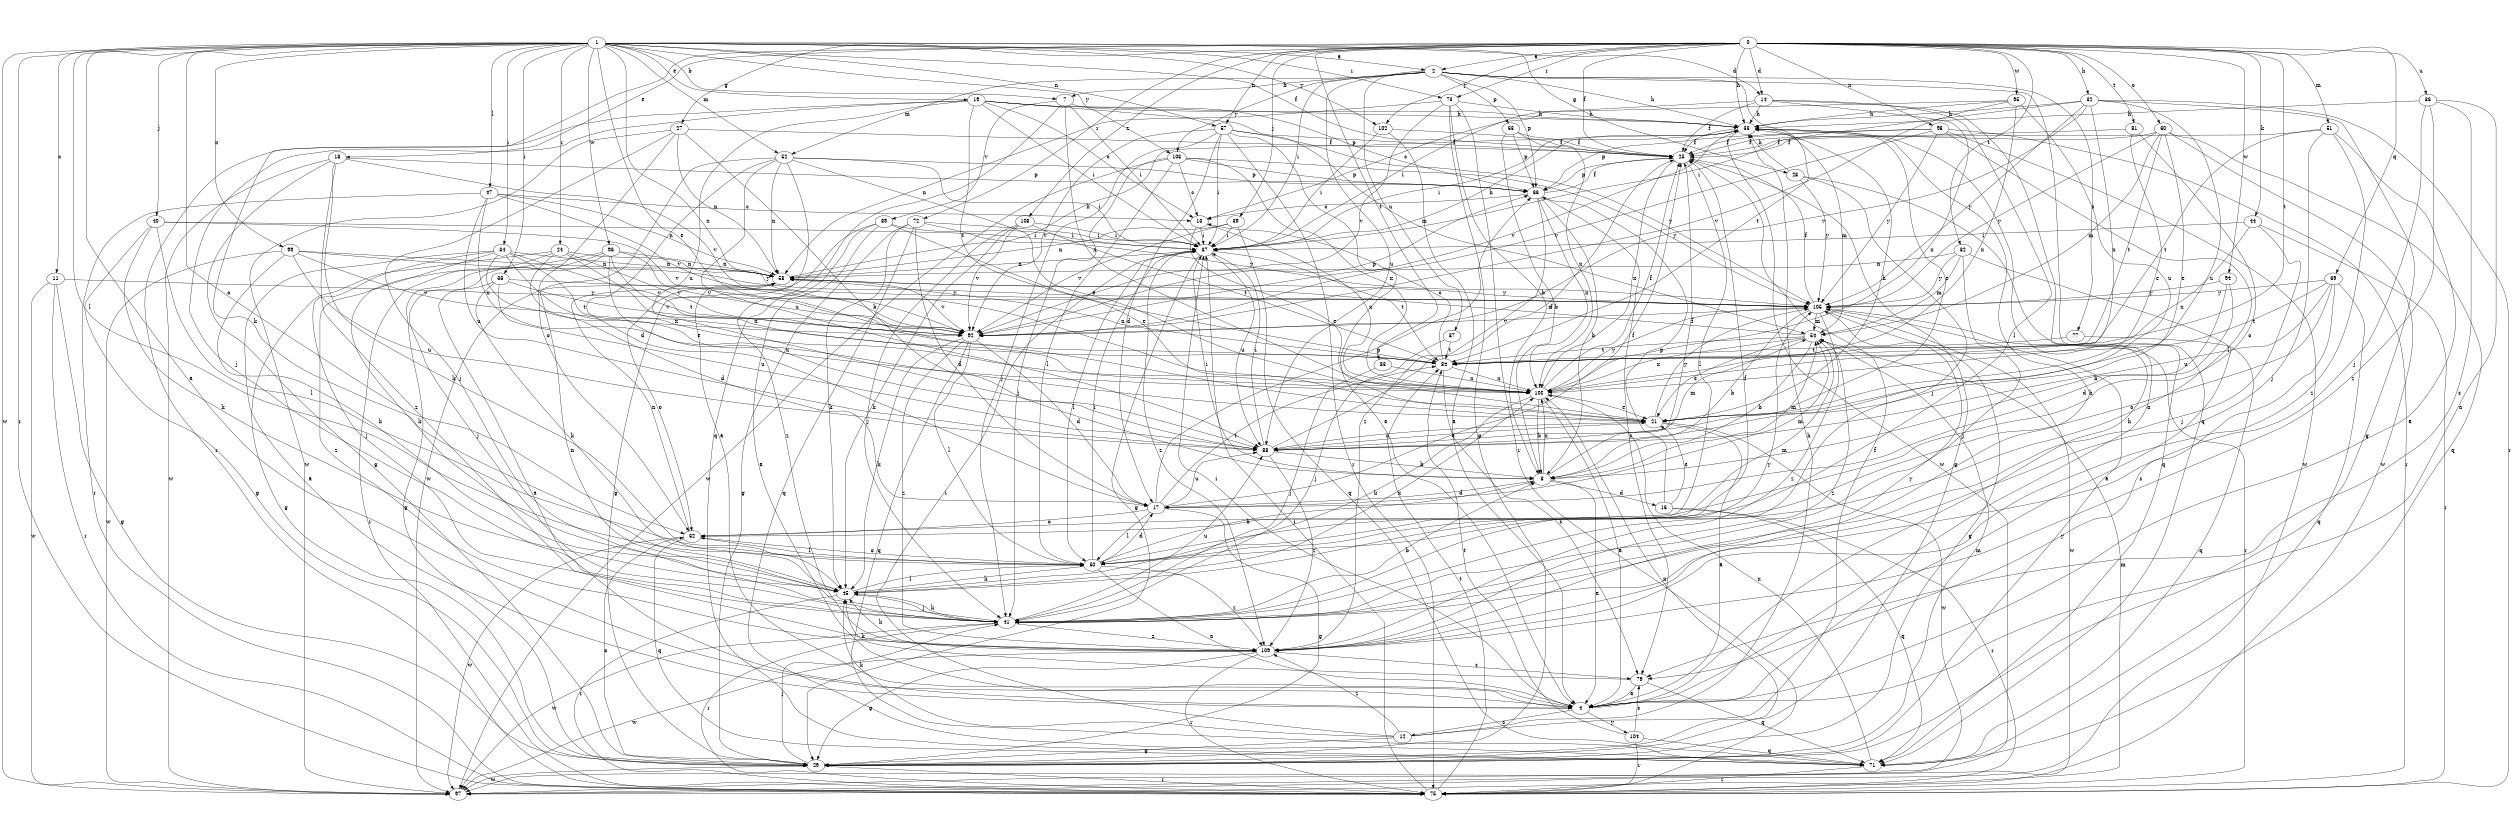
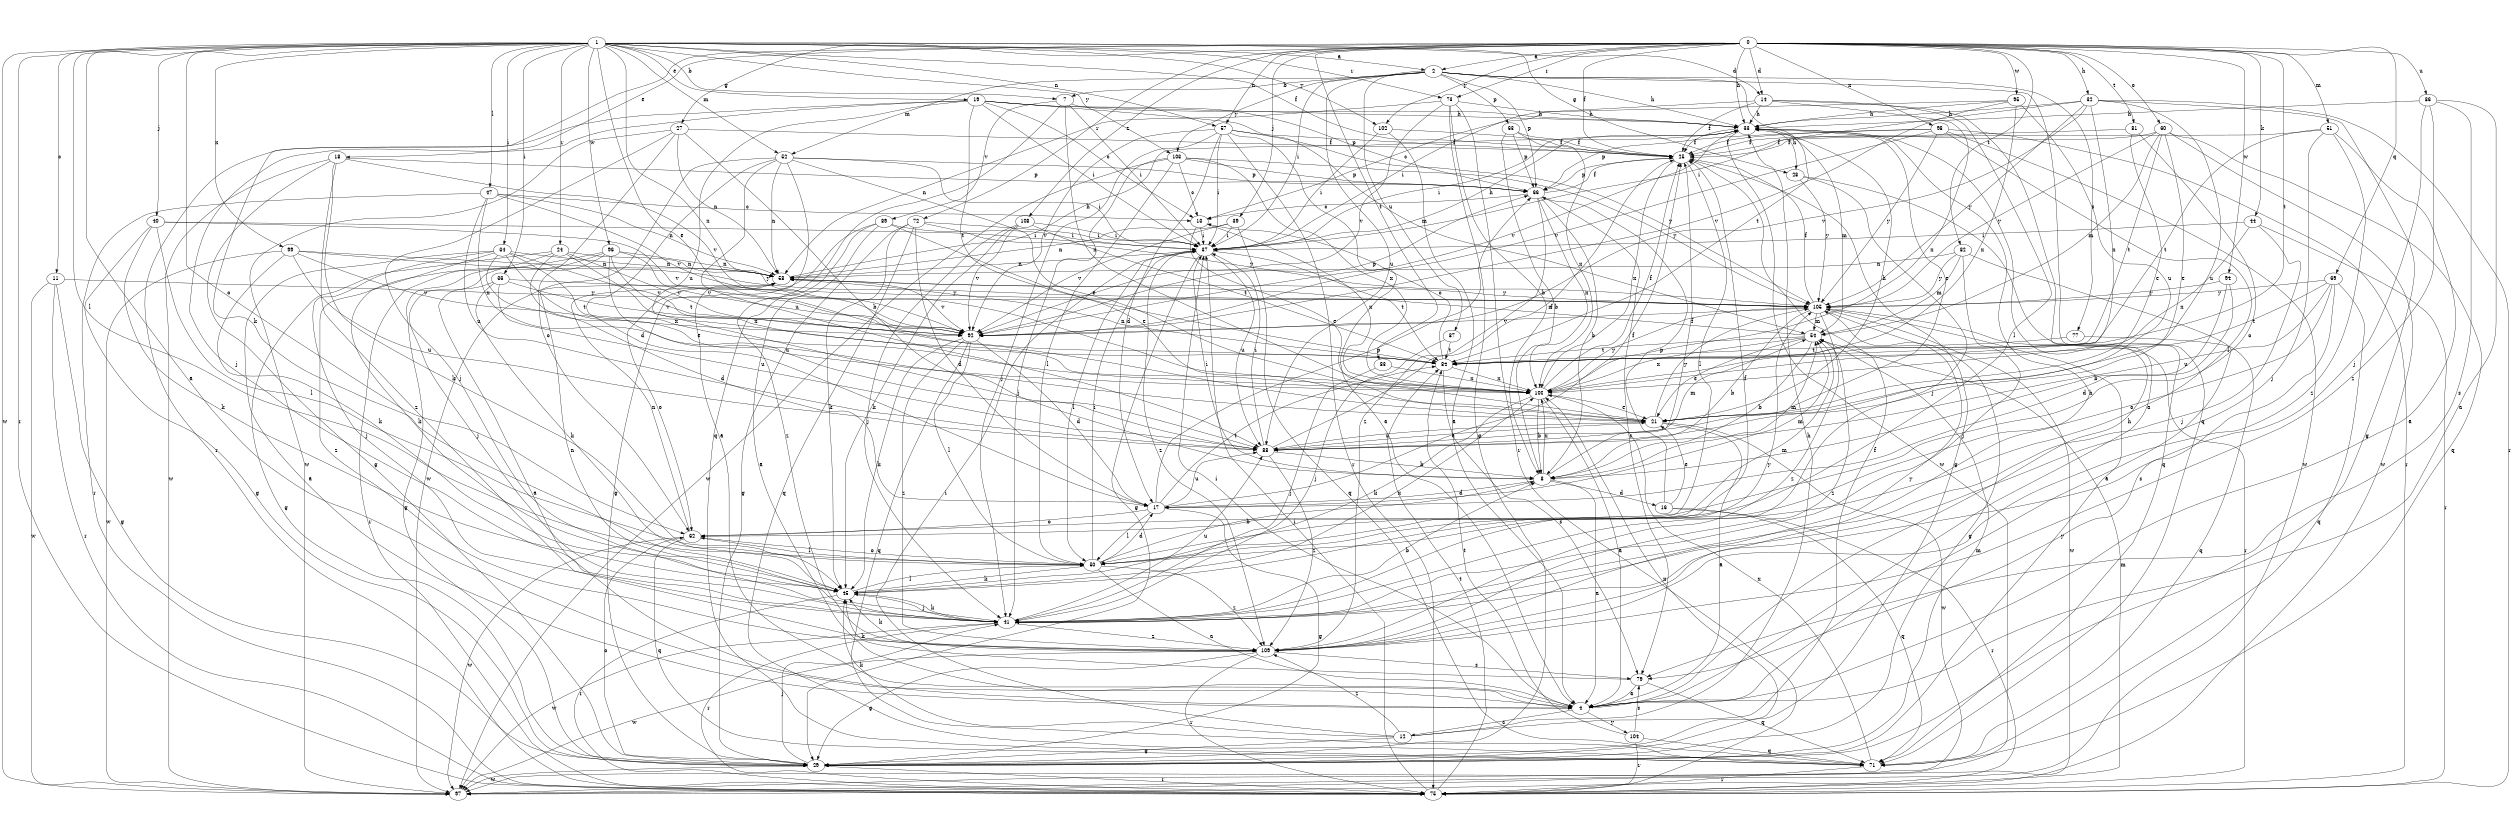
  strict digraph {
    0
    2
    14
    18
    25
    27
    32
    33
    39
    44
    45
    51
    57
    60
    69
    72
    73
    81
    82
    83
    84
    86
    94
    95
    98
    102
    108
    7
    52
    103
    37
    63
    66
    71
    77
    87
    88
    4
    50
    100
    97
    29
    109
    92
    62
    8
    41
    58
    75
    105
    21
    54
    17
    79
    13
    1
    11
    19
    28
    34
    36
    40
    47
    n64 [label=24]
    96
    99
    12
    104
    89
    16
    0 -> 2 [label=a]
    0 -> 14 [label=d]
    0 -> 18 [label=e]
    0 -> 25 [label=f]
    0 -> 27 [label=g]
    0 -> 32 [label=h]
    0 -> 33 [label=h]
    0 -> 39 [label=j]
    0 -> 44 [label=k]
    0 -> 45 [label=k]
    0 -> 51 [label=m]
    0 -> 57 [label=n]
    0 -> 60 [label=o]
    0 -> 69 [label=q]
    0 -> 72 [label=r]
    0 -> 73 [label=r]
    0 -> 81 [label=t]
    0 -> 82 [label=t]
    0 -> 83 [label=t]
    0 -> 84 [label=t]
    0 -> 86 [label=u]
    0 -> 94 [label=w]
    0 -> 95 [label=w]
    0 -> 98 [label=x]
    0 -> 102 [label=y]
    0 -> 108 [label=z]
    2 -> 33 [label=h]
    2 -> 84 [label=t]
    2 -> 7 [label=b]
    2 -> 52 [label=m]
    2 -> 103 [label=y]
    2 -> 37 [label=i]
    2 -> 63 [label=p]
    2 -> 66 [label=p]
    2 -> 71 [label=q]
    2 -> 77 [label=s]
    2 -> 87 [label=u]
    2 -> 88 [label=u]
    14 -> 25 [label=f]
    14 -> 33 [label=h]
    14 -> 37 [label=i]
    14 -> 4 [label=a]
    14 -> 50 [label=l]
    14 -> 100 [label=x]
    18 -> 45 [label=k]
    18 -> 66 [label=p]
    18 -> 97 [label=w]
    18 -> 29 [label=g]
    18 -> 109 [label=z]
    18 -> 92 [label=v]
    25 -> 66 [label=p]
    25 -> 50 [label=l]
    25 -> 100 [label=x]
    25 -> 29 [label=g]
    27 -> 25 [label=f]
    27 -> 97 [label=w]
    27 -> 62 [label=o]
    27 -> 8 [label=b]
    27 -> 41 [label=j]
    27 -> 58 [label=n]
    32 -> 33 [label=h]
    32 -> 37 [label=i]
    32 -> 88 [label=u]
    32 -> 100 [label=x]
    32 -> 29 [label=g]
    32 -> 92 [label=v]
    32 -> 75 [label=r]
    32 -> 105 [label=y]
    33 -> 25 [label=f]
    33 -> 37 [label=i]
    33 -> 97 [label=w]
    33 -> 92 [label=v]
    33 -> 21 [label=e]
    33 -> 54 [label=m]
    39 -> 37 [label=i]
    39 -> 71 [label=q]
    39 -> 92 [label=v]
    39 -> 58 [label=n]
    44 -> 37 [label=i]
    44 -> 100 [label=x]
    44 -> 41 [label=j]
    44 -> 75 [label=r]
    45 -> 25 [label=f]
    45 -> 50 [label=l]
    45 -> 100 [label=x]
    45 -> 41 [label=j]
    45 -> 75 [label=r]
    51 -> 25 [label=f]
    51 -> 84 [label=t]
    51 -> 4 [label=a]
    51 -> 109 [label=z]
    51 -> 41 [label=j]
    57 -> 25 [label=f]
    57 -> 37 [label=i]
    57 -> 4 [label=a]
    57 -> 92 [label=v]
    57 -> 41 [label=j]
    57 -> 75 [label=r]
    57 -> 105 [label=y]
    57 -> 17 [label=d]
    60 -> 25 [label=f]
    60 -> 84 [label=t]
    60 -> 71 [label=q]
    60 -> 97 [label=w]
    60 -> 105 [label=y]
    60 -> 21 [label=e]
    60 -> 54 [label=m]
    69 -> 84 [label=t]
    69 -> 71 [label=q]
    69 -> 88 [label=u]
    69 -> 62 [label=o]
    69 -> 105 [label=y]
    69 -> 79 [label=s]
    72 -> 45 [label=k]
    72 -> 37 [label=i]
    72 -> 71 [label=q]
    72 -> 29 [label=g]
    72 -> 105 [label=y]
    72 -> 17 [label=d]
    73 -> 33 [label=h]
    73 -> 29 [label=g]
    73 -> 92 [label=v]
    73 -> 8 [label=b]
    73 -> 58 [label=n]
    73 -> 75 [label=r]
    81 -> 25 [label=f]
    81 -> 62 [label=o]
    81 -> 21 [label=e]
    82 -> 4 [label=a]
    82 -> 41 [label=j]
    82 -> 58 [label=n]
    82 -> 105 [label=y]
    82 -> 54 [label=m]
    83 -> 100 [label=x]
    83 -> 41 [label=j]
    84 -> 100 [label=x]
    84 -> 58 [label=n]
    84 -> 79 [label=s]
    84 -> 13 [label=c]
    86 -> 33 [label=h]
    86 -> 4 [label=a]
    86 -> 109 [label=z]
    86 -> 41 [label=j]
    86 -> 79 [label=s]
    94 -> 8 [label=b]
    94 -> 105 [label=y]
    94 -> 17 [label=d]
    95 -> 33 [label=h]
    95 -> 88 [label=u]
    95 -> 100 [label=x]
    95 -> 92 [label=v]
    95 -> 13 [label=c]
    98 -> 25 [label=f]
    98 -> 66 [label=p]
    98 -> 50 [label=l]
    98 -> 97 [label=w]
    98 -> 92 [label=v]
    98 -> 75 [label=r]
    98 -> 105 [label=y]
    102 -> 25 [label=f]
    102 -> 37 [label=i]
    102 -> 4 [label=a]
    108 -> 45 [label=k]
    108 -> 84 [label=t]
    108 -> 37 [label=i]
    108 -> 92 [label=v]
    108 -> 41 [label=j]
    7 -> 33 [label=h]
    7 -> 37 [label=i]
    7 -> 71 [label=q]
    7 -> 100 [label=x]
    7 -> 89 [label=v]
    52 -> 37 [label=i]
    52 -> 66 [label=p]
    52 -> 88 [label=u]
    52 -> 4 [label=a]
    52 -> 97 [label=w]
    52 -> 58 [label=n]
    52 -> 21 [label=e]
    52 -> 17 [label=d]
    103 -> 66 [label=p]
    103 -> 50 [label=l]
    103 -> 100 [label=x]
    103 -> 97 [label=w]
    103 -> 41 [label=j]
    103 -> 105 [label=y]
    103 -> 13 [label=c]
    37 -> 33 [label=h]
    37 -> 84 [label=t]
    37 -> 88 [label=u]
    37 -> 50 [label=l]
    37 -> 29 [label=g]
    37 -> 109 [label=z]
    37 -> 58 [label=n]
    63 -> 25 [label=f]
    63 -> 66 [label=p]
    63 -> 100 [label=x]
    63 -> 8 [label=b]
    66 -> 25 [label=f]
    66 -> 100 [label=x]
    66 -> 109 [label=z]
    66 -> 8 [label=b]
    66 -> 79 [label=s]
    66 -> 13 [label=c]
    71 -> 100 [label=x]
    71 -> 75 [label=r]
    77 -> 84 [label=t]
    77 -> 71 [label=q]
    87 -> 84 [label=t]
    87 -> 41 [label=j]
    88 -> 25 [label=f]
    88 -> 37 [label=i]
    88 -> 109 [label=z]
    88 -> 8 [label=b]
    88 -> 21 [label=e]
    88 -> 54 [label=m]
    4 -> 33 [label=h]
    4 -> 37 [label=i]
    4 -> 12 [label=c]
    4 -> 104 [label=y]
    50 -> 45 [label=k]
    50 -> 37 [label=i]
    50 -> 4 [label=a]
    50 -> 109 [label=z]
    50 -> 62 [label=o]
    50 -> 8 [label=b]
    50 -> 54 [label=m]
    50 -> 17 [label=d]
    100 -> 25 [label=f]
    100 -> 45 [label=k]
    100 -> 4 [label=a]
    100 -> 8 [label=b]
    100 -> 105 [label=y]
    100 -> 21 [label=e]
    29 -> 100 [label=x]
    29 -> 97 [label=w]
    29 -> 62 [label=o]
    29 -> 41 [label=j]
    29 -> 75 [label=r]
    29 -> 105 [label=y]
    29 -> 54 [label=m]
    109 -> 33 [label=h]
    109 -> 45 [label=k]
    109 -> 97 [label=w]
    109 -> 29 [label=g]
    109 -> 75 [label=r]
    109 -> 105 [label=y]
    109 -> 79 [label=s]
    92 -> 45 [label=k]
    92 -> 66 [label=p]
    92 -> 71 [label=q]
    92 -> 50 [label=l]
    92 -> 109 [label=z]
    92 -> 17 [label=d]
    62 -> 71 [label=q]
    62 -> 50 [label=l]
    62 -> 97 [label=w]
    62 -> 58 [label=n]
    8 -> 25 [label=f]
    8 -> 37 [label=i]
    8 -> 4 [label=a]
    8 -> 100 [label=x]
    8 -> 54 [label=m]
    8 -> 17 [label=d]
    8 -> 16 [label=d]
    41 -> 45 [label=k]
    41 -> 88 [label=u]
    41 -> 97 [label=w]
    41 -> 109 [label=z]
    41 -> 8 [label=b]
    41 -> 58 [label=n]
    41 -> 75 [label=r]
    41 -> 105 [label=y]
    58 -> 33 [label=h]
    58 -> 92 [label=v]
    58 -> 62 [label=o]
    58 -> 105 [label=y]
    75 -> 84 [label=t]
    75 -> 37 [label=i]
    75 -> 54 [label=m]
    105 -> 25 [label=f]
    105 -> 97 [label=w]
    105 -> 29 [label=g]
    105 -> 109 [label=z]
    105 -> 92 [label=v]
    105 -> 8 [label=b]
    105 -> 75 [label=r]
    105 -> 54 [label=m]
    21 -> 33 [label=h]
    21 -> 88 [label=u]
    21 -> 4 [label=a]
    21 -> 97 [label=w]
    21 -> 105 [label=y]
    54 -> 84 [label=t]
    54 -> 100 [label=x]
    54 -> 109 [label=z]
    54 -> 8 [label=b]
    54 -> 58 [label=n]
    54 -> 21 [label=e]
    17 -> 25 [label=f]
    17 -> 84 [label=t]
    17 -> 66 [label=p]
    17 -> 88 [label=u]
    17 -> 50 [label=l]
    17 -> 29 [label=g]
    17 -> 62 [label=o]
    17 -> 54 [label=m]
    79 -> 45 [label=k]
    79 -> 71 [label=q]
    79 -> 4 [label=a]
    13 -> 37 [label=i]
    13 -> 100 [label=x]
    13 -> 21 [label=e]
    1 -> 2 [label=a]
    1 -> 14 [label=d]
    1 -> 25 [label=f]
    1 -> 57 [label=n]
    1 -> 73 [label=r]
    1 -> 102 [label=y]
    1 -> 7 [label=b]
    1 -> 52 [label=m]
    1 -> 103 [label=y]
    1 -> 4 [label=a]
    1 -> 50 [label=l]
    1 -> 100 [label=x]
    1 -> 97 [label=w]
    1 -> 62 [label=o]
    1 -> 75 [label=r]
    1 -> 21 [label=e]
    1 -> 11 [label=c]
    1 -> 19 [label=e]
    1 -> 28 [label=g]
    1 -> 34 [label=i]
    1 -> 36 [label=i]
    1 -> 40 [label=j]
    1 -> 47 [label=l]
    1 -> n64 [label=r]
    1 -> 96 [label=w]
    1 -> 99 [label=x]
    11 -> 97 [label=w]
    11 -> 29 [label=g]
    11 -> 75 [label=r]
    11 -> 105 [label=y]
    19 -> 33 [label=h]
    19 -> 84 [label=t]
    19 -> 37 [label=i]
    19 -> 66 [label=p]
    19 -> 88 [label=u]
    19 -> 41 [label=j]
    19 -> 75 [label=r]
    19 -> 54 [label=m]
    19 -> 13 [label=c]
-   28 -> 33 [label=h]
+   33 -> 28 [label=h]
    28 -> 71 [label=q]
    28 -> 41 [label=j]
    28 -> 105 [label=y]
    34 -> 45 [label=k]
    34 -> 84 [label=t]
    34 -> 4 [label=a]
    34 -> 100 [label=x]
    34 -> 92 [label=v]
    34 -> 41 [label=j]
    34 -> 58 [label=n]
    34 -> 21 [label=e]
    36 -> 45 [label=k]
    36 -> 88 [label=u]
    36 -> 4 [label=a]
    36 -> 92 [label=v]
    36 -> 105 [label=y]
    40 -> 45 [label=k]
    40 -> 37 [label=i]
    40 -> 50 [label=l]
    40 -> 29 [label=g]
    40 -> 92 [label=v]
    47 -> 88 [label=u]
    47 -> 100 [label=x]
    47 -> 92 [label=v]
    47 -> 58 [label=n]
    47 -> 75 [label=r]
    47 -> 13 [label=c]
    n64 -> 100 [label=x]
    n64 -> 29 [label=g]
    n64 -> 109 [label=z]
    n64 -> 92 [label=v]
    n64 -> 58 [label=n]
    n64 -> 17 [label=d]
    96 -> 84 [label=t]
    96 -> 88 [label=u]
    96 -> 29 [label=g]
    96 -> 92 [label=v]
    96 -> 41 [label=j]
    96 -> 58 [label=n]
    96 -> 75 [label=r]
    99 -> 45 [label=k]
    99 -> 88 [label=u]
    99 -> 97 [label=w]
    99 -> 92 [label=v]
    99 -> 58 [label=n]
    99 -> 105 [label=y]
    12 -> 25 [label=f]
    12 -> 33 [label=h]
    12 -> 45 [label=k]
    12 -> 37 [label=i]
    12 -> 29 [label=g]
    12 -> 109 [label=z]
    104 -> 84 [label=t]
    104 -> 71 [label=q]
    104 -> 75 [label=r]
    104 -> 79 [label=s]
    89 -> 37 [label=i]
    89 -> 4 [label=a]
    89 -> 29 [label=g]
    89 -> 109 [label=z]
    89 -> 21 [label=e]
    16 -> 66 [label=p]
    16 -> 71 [label=q]
    16 -> 75 [label=r]
    16 -> 21 [label=e]
  }
